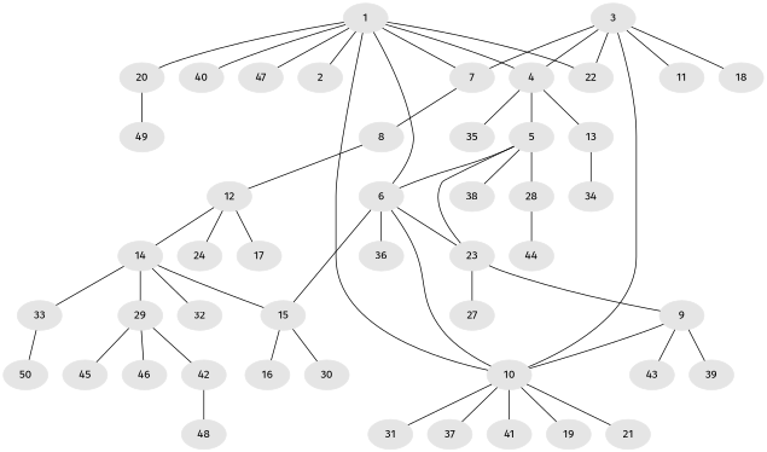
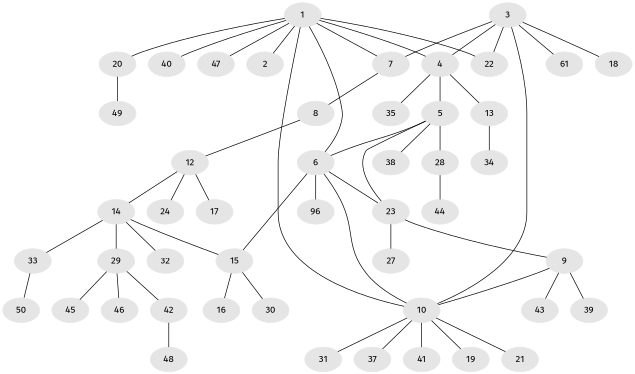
  graph {
    fontname="Fira Sans"
    node [color=gray90 fontname="Fira Sans" style=filled]
    edge [fontname="Fira Sans"]
    1
    2
    4
    6
    7
    10
    20
    22
    40
    47
    5
    13
    35
    23
    15
-   36
+   36 [label=96]
    8
    19
    21
    31
    37
    41
    49
    3
-   11
+   11 [label=61]
    18
    28
    38
    34
    9
    27
    44
    12
    16
    30
    39
    43
    14
    17
    24
    29
    32
    33
    42
    45
    46
    50
    48
    1 -- 2
    1 -- 4
    1 -- 6
    1 -- 7
    1 -- 10
    1 -- 20
    1 -- 22
    1 -- 40
    1 -- 47
    4 -- 5
    4 -- 13
    4 -- 35
    6 -- 10
    6 -- 23
    6 -- 15
    6 -- 36
    7 -- 8
    10 -- 19
    10 -- 21
    10 -- 31
    10 -- 37
    10 -- 41
    20 -- 49
    5 -- 6
    5 -- 23
    5 -- 28
    5 -- 38
    13 -- 34
    23 -- 9
    23 -- 27
    15 -- 16
    15 -- 30
    8 -- 12
    3 -- 4
    3 -- 7
    3 -- 10
    3 -- 22
    3 -- 11
    3 -- 18
    28 -- 44
    9 -- 10
    9 -- 39
    9 -- 43
    12 -- 14
    12 -- 17
    12 -- 24
    14 -- 15
    14 -- 29
    14 -- 32
    14 -- 33
    29 -- 42
    29 -- 45
    29 -- 46
    33 -- 50
    42 -- 48
  }
